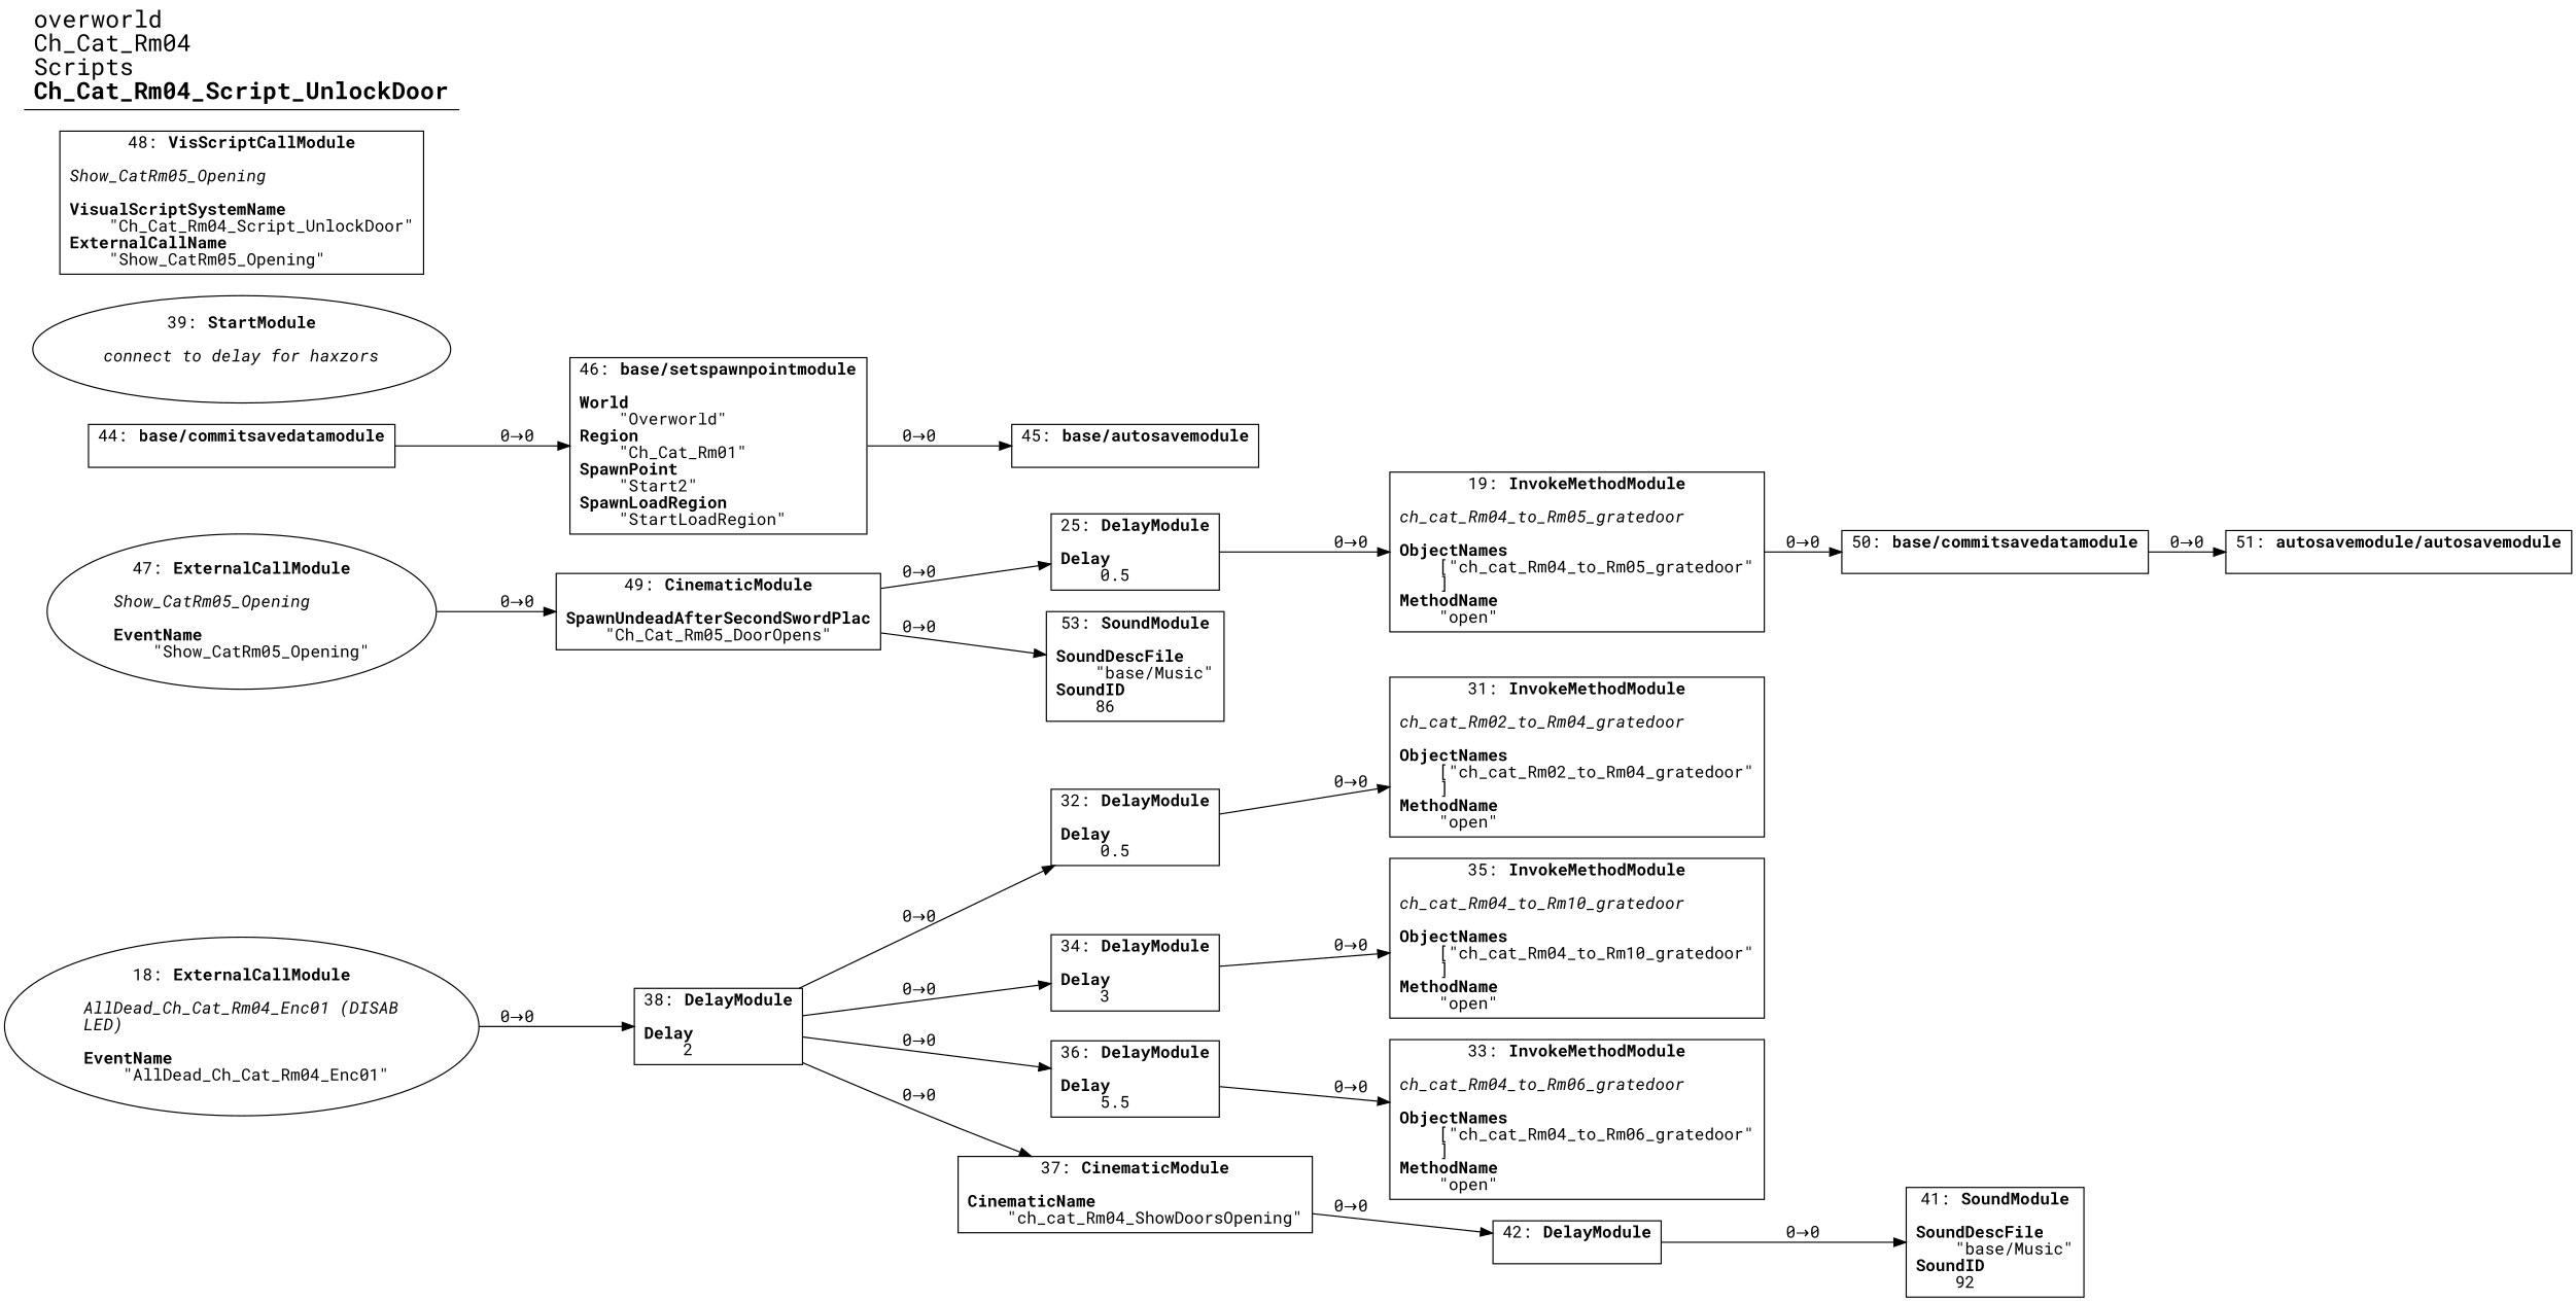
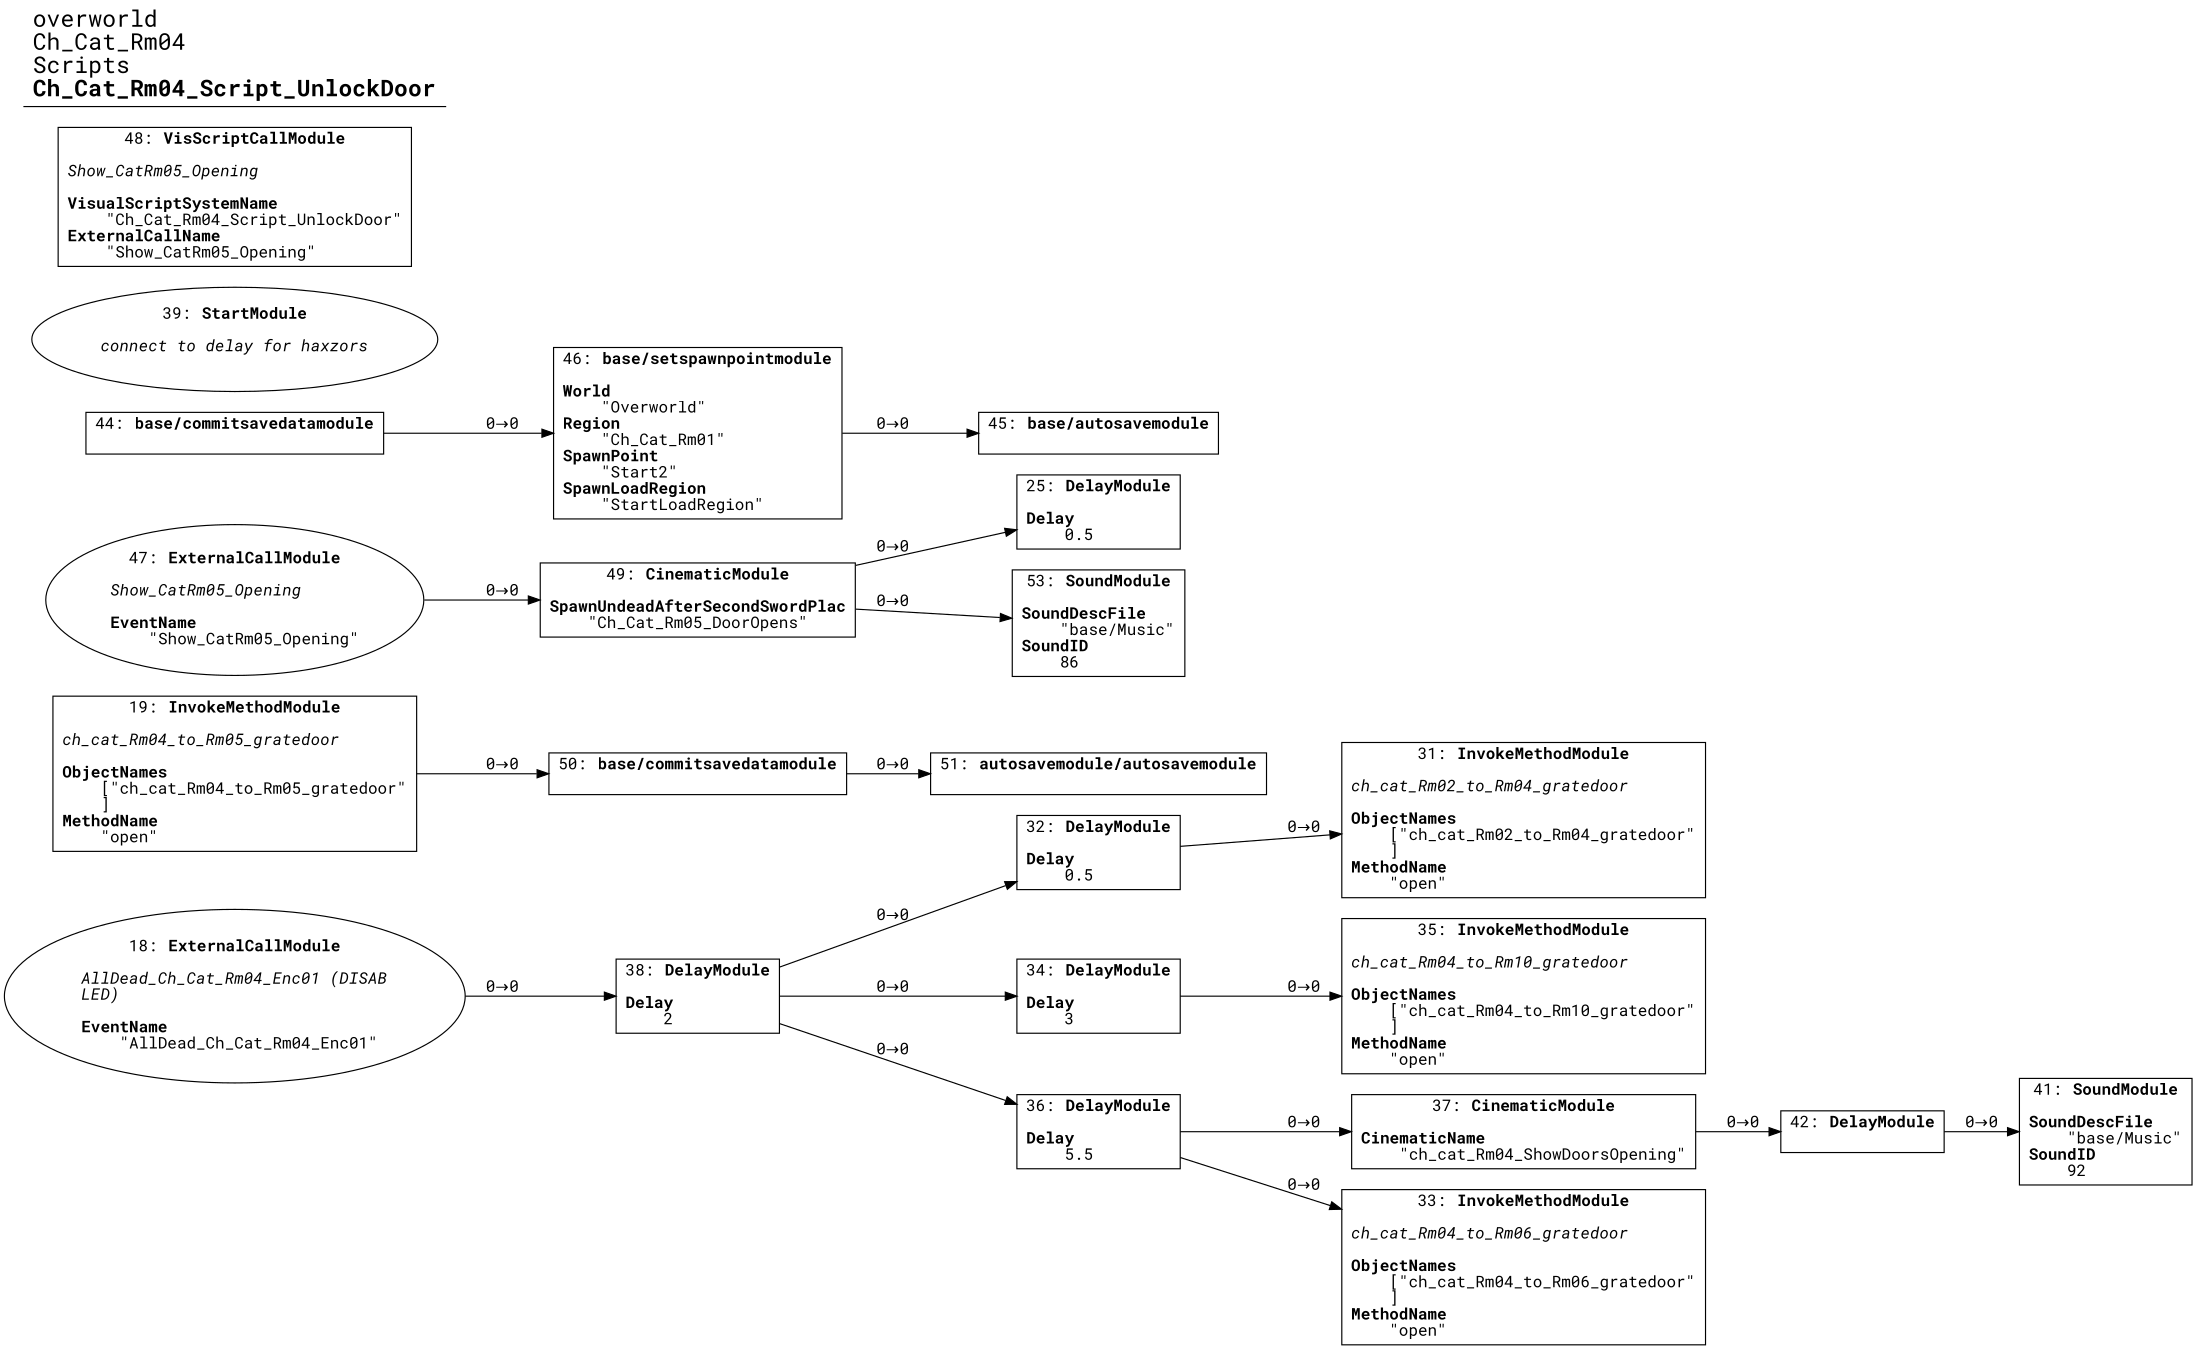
  digraph {
    fontname="Roboto Mono"
    rankdir=LR
    splines=spline
    node [fontname="Roboto Mono" shape=box]
    edge [fontname="Roboto Mono"]
    n1 [label=<18: <b>ExternalCallModule</b><br/><br/><i>AllDead_Ch_Cat_Rm04_Enc01 (DISAB<br align="left"/>LED)<br align="left"/></i><br align="left"/><b>EventName</b><br align="left"/>    &quot;AllDead_Ch_Cat_Rm04_Enc01&quot;<br align="left"/>> shape=oval]
    n2 [label=<38: <b>DelayModule</b><br/><br/><b>Delay</b><br align="left"/>    2<br align="left"/>>]
    n3 [label=<32: <b>DelayModule</b><br/><br/><b>Delay</b><br align="left"/>    0.5<br align="left"/>>]
    n4 [label=<34: <b>DelayModule</b><br/><br/><b>Delay</b><br align="left"/>    3<br align="left"/>>]
    n5 [label=<36: <b>DelayModule</b><br/><br/><b>Delay</b><br align="left"/>    5.5<br align="left"/>>]
    n6 [label=<37: <b>CinematicModule</b><br/><br/><b>CinematicName</b><br align="left"/>    &quot;ch_cat_Rm04_ShowDoorsOpening&quot;<br align="left"/>>]
    n7 [label=<31: <b>InvokeMethodModule</b><br/><br/><i>ch_cat_Rm02_to_Rm04_gratedoor<br align="left"/></i><br align="left"/><b>ObjectNames</b><br align="left"/>    [&quot;ch_cat_Rm02_to_Rm04_gratedoor&quot;<br align="left"/>    ]<br align="left"/><b>MethodName</b><br align="left"/>    &quot;open&quot;<br align="left"/>>]
    n8 [label=<35: <b>InvokeMethodModule</b><br/><br/><i>ch_cat_Rm04_to_Rm10_gratedoor<br align="left"/></i><br align="left"/><b>ObjectNames</b><br align="left"/>    [&quot;ch_cat_Rm04_to_Rm10_gratedoor&quot;<br align="left"/>    ]<br align="left"/><b>MethodName</b><br align="left"/>    &quot;open&quot;<br align="left"/>>]
    n9 [label=<33: <b>InvokeMethodModule</b><br/><br/><i>ch_cat_Rm04_to_Rm06_gratedoor<br align="left"/></i><br align="left"/><b>ObjectNames</b><br align="left"/>    [&quot;ch_cat_Rm04_to_Rm06_gratedoor&quot;<br align="left"/>    ]<br align="left"/><b>MethodName</b><br align="left"/>    &quot;open&quot;<br align="left"/>>]
    n10 [label=<42: <b>DelayModule</b><br/><br/>>]
    n11 [label=<19: <b>InvokeMethodModule</b><br/><br/><i>ch_cat_Rm04_to_Rm05_gratedoor<br align="left"/></i><br align="left"/><b>ObjectNames</b><br align="left"/>    [&quot;ch_cat_Rm04_to_Rm05_gratedoor&quot;<br align="left"/>    ]<br align="left"/><b>MethodName</b><br align="left"/>    &quot;open&quot;<br align="left"/>>]
    n12 [label=<50: <b>base/commitsavedatamodule</b><br/><br/>>]
    n13 [label=<51: <b>autosavemodule/autosavemodule</b><br/><br/>>]
    n14 [label=<25: <b>DelayModule</b><br/><br/><b>Delay</b><br align="left"/>    0.5<br align="left"/>>]
    n15 [label=<41: <b>SoundModule</b><br/><br/><b>SoundDescFile</b><br align="left"/>    &quot;base/Music&quot;<br align="left"/><b>SoundID</b><br align="left"/>    92<br align="left"/>>]
    n16 [label=<44: <b>base/commitsavedatamodule</b><br/><br/>>]
    n17 [label=<46: <b>base/setspawnpointmodule</b><br/><br/><b>World</b><br align="left"/>    &quot;Overworld&quot;<br align="left"/><b>Region</b><br align="left"/>    &quot;Ch_Cat_Rm01&quot;<br align="left"/><b>SpawnPoint</b><br align="left"/>    &quot;Start2&quot;<br align="left"/><b>SpawnLoadRegion</b><br align="left"/>    &quot;StartLoadRegion&quot;<br align="left"/>>]
    n18 [label=<45: <b>base/autosavemodule</b><br/><br/>>]
    n19 [label=<39: <b>StartModule</b><br/><br/><i>connect to delay for haxzors<br align="left"/></i><br align="left"/>> shape=oval]
    n20 [label=<47: <b>ExternalCallModule</b><br/><br/><i>Show_CatRm05_Opening<br align="left"/></i><br align="left"/><b>EventName</b><br align="left"/>    &quot;Show_CatRm05_Opening&quot;<br align="left"/>> shape=oval]
    n21 [label=<49: <b>CinematicModule</b><br/><br/><b>SpawnUndeadAfterSecondSwordPlac</b><br align="left"/>    &quot;Ch_Cat_Rm05_DoorOpens&quot;<br align="left"/>>]
    n22 [label=<53: <b>SoundModule</b><br/><br/><b>SoundDescFile</b><br align="left"/>    &quot;base/Music&quot;<br align="left"/><b>SoundID</b><br align="left"/>    86<br align="left"/>>]
    n23 [label=<48: <b>VisScriptCallModule</b><br/><br/><i>Show_CatRm05_Opening<br align="left"/></i><br align="left"/><b>VisualScriptSystemName</b><br align="left"/>    &quot;Ch_Cat_Rm04_Script_UnlockDoor&quot;<br align="left"/><b>ExternalCallName</b><br align="left"/>    &quot;Show_CatRm05_Opening&quot;<br align="left"/>>]
    n24 [label=<<font point-size="20">overworld<br align="left"/>Ch_Cat_Rm04<br align="left"/>Scripts<br align="left"/><b>Ch_Cat_Rm04_Script_UnlockDoor</b><br align="left"/></font>> shape=underline]
    n1 -> n2 [label="0→0"]
    n2 -> n3 [label="0→0"]
    n2 -> n4 [label="0→0"]
    n2 -> n5 [label="0→0"]
-   n2 -> n6 [label="0→0"]
+   n5 -> n6 [label="0→0"]
    n3 -> n7 [label="0→0"]
    n4 -> n8 [label="0→0"]
    n5 -> n9 [label="0→0"]
    n6 -> n10 [label="0→0"]
    n10 -> n15 [label="0→0"]
    n11 -> n12 [label="0→0"]
    n12 -> n13 [label="0→0"]
-   n14 -> n11 [label="0→0"]
    n16 -> n17 [label="0→0"]
    n17 -> n18 [label="0→0"]
    n20 -> n21 [label="0→0"]
    n21 -> n14 [label="0→0"]
    n21 -> n22 [label="0→0"]
  }
